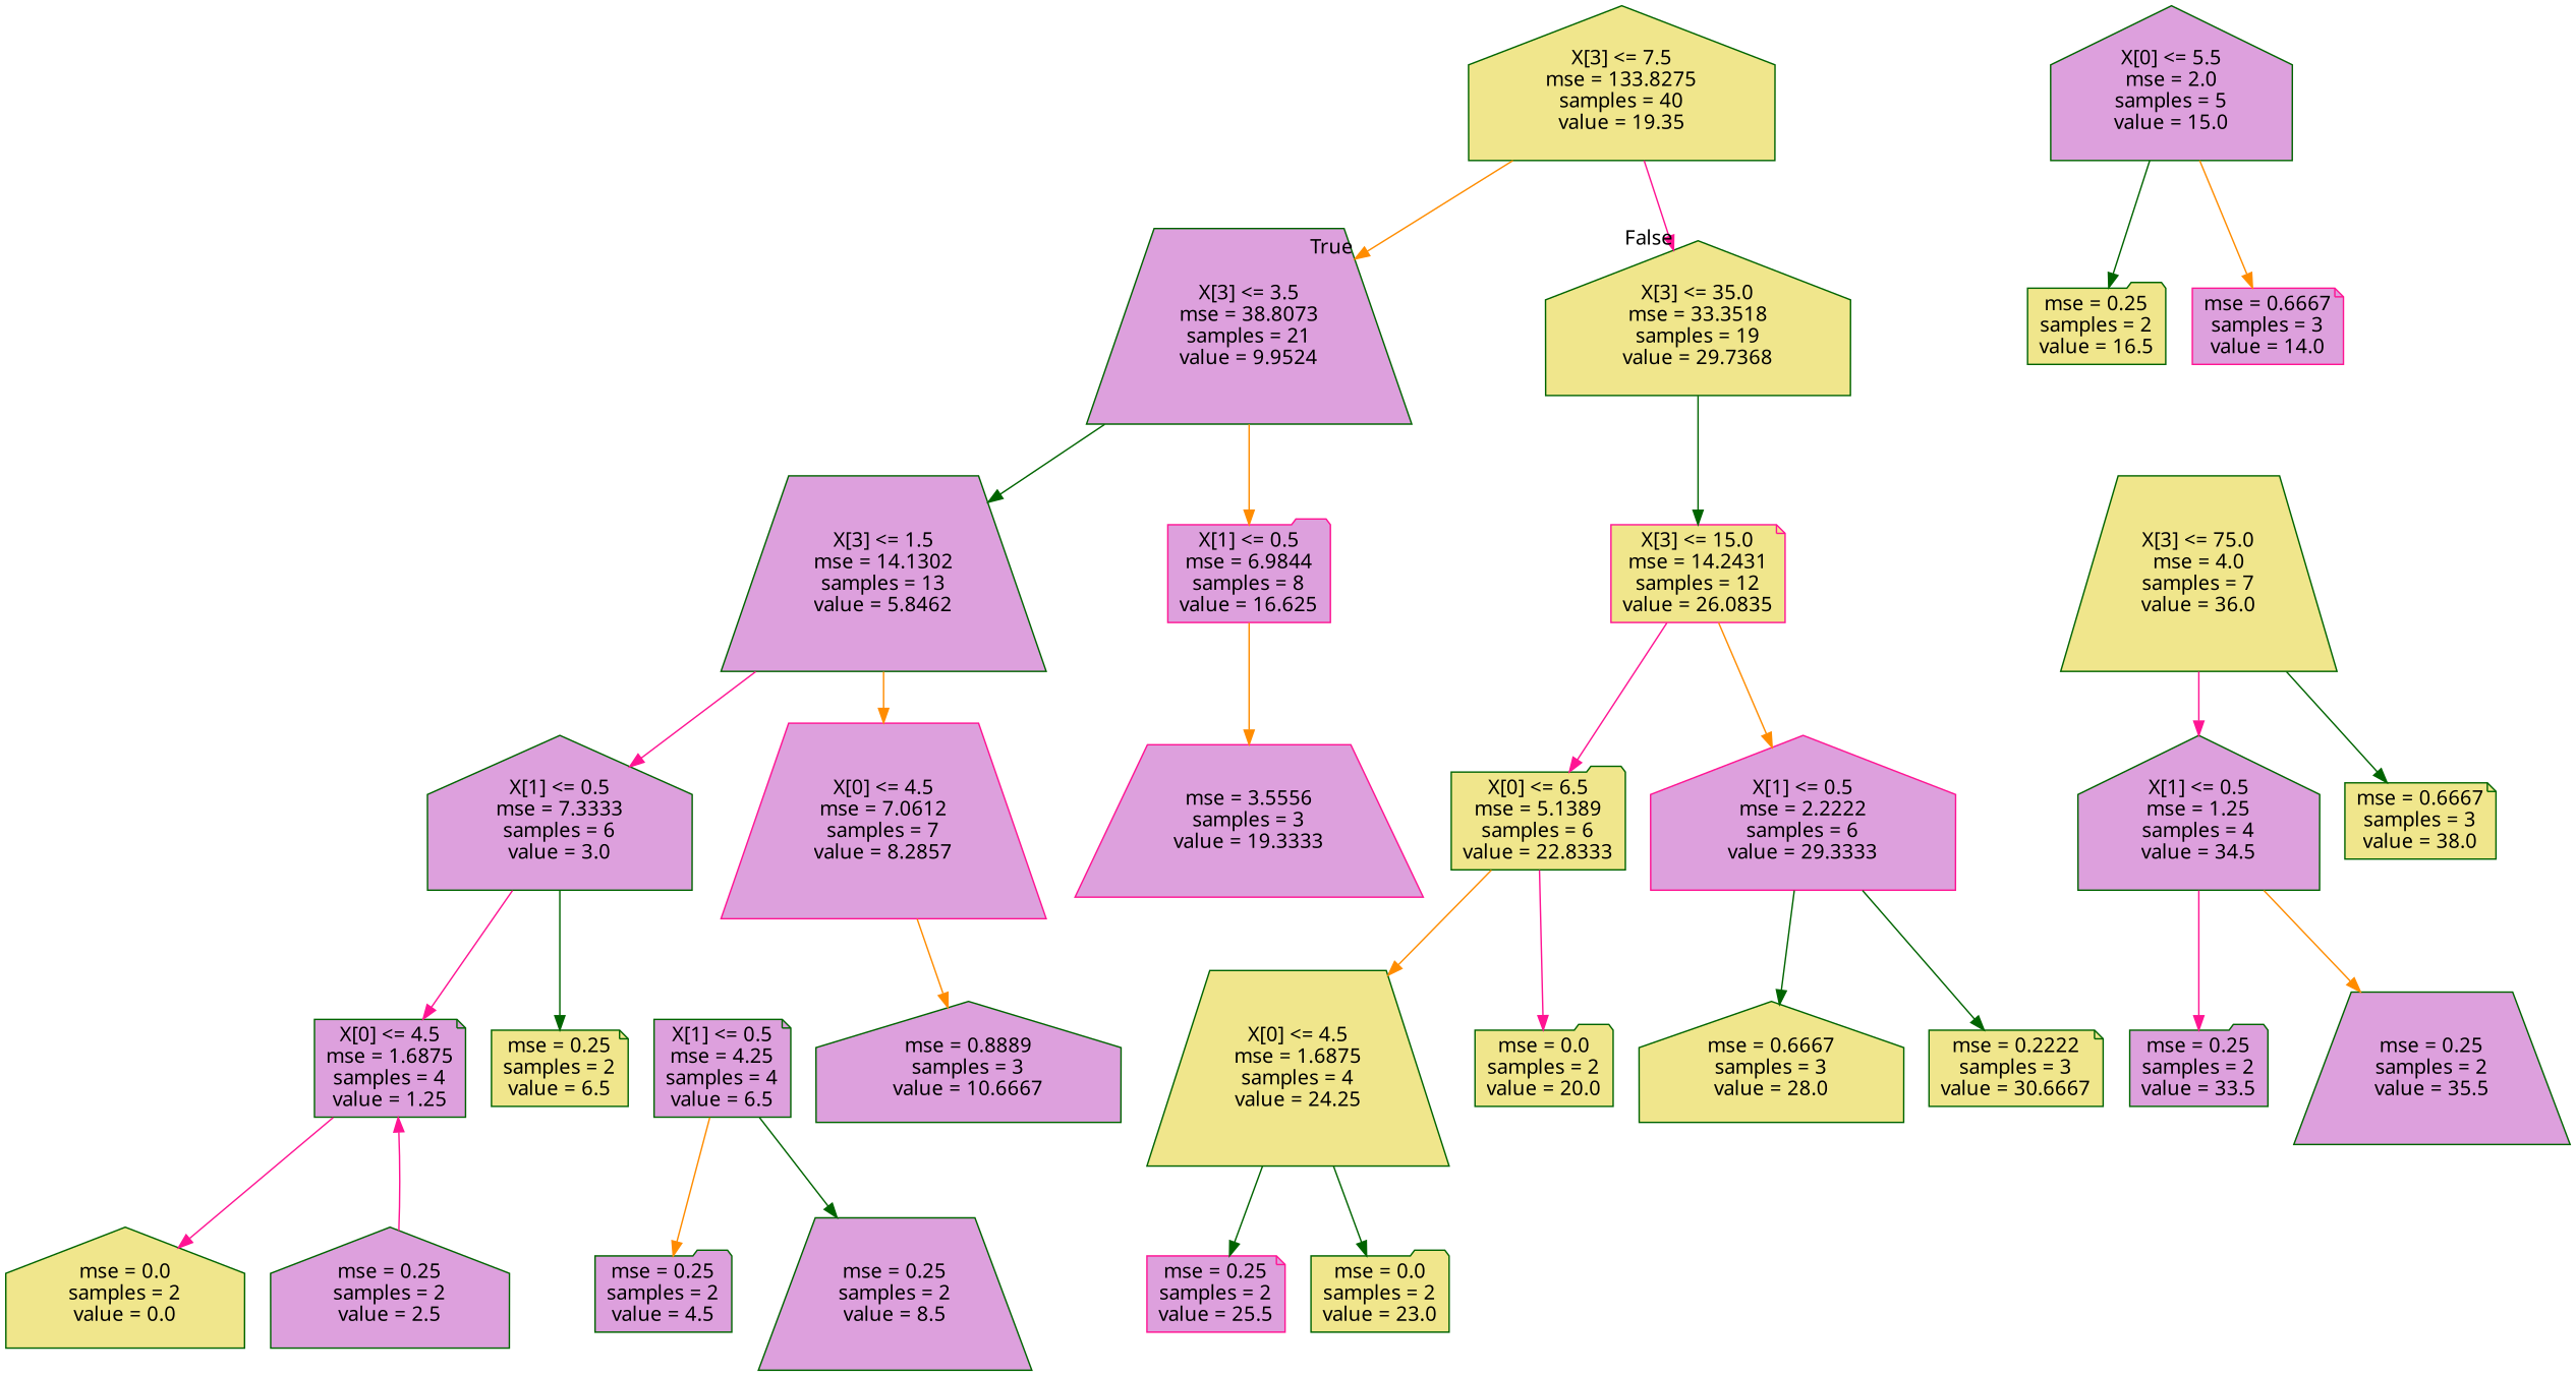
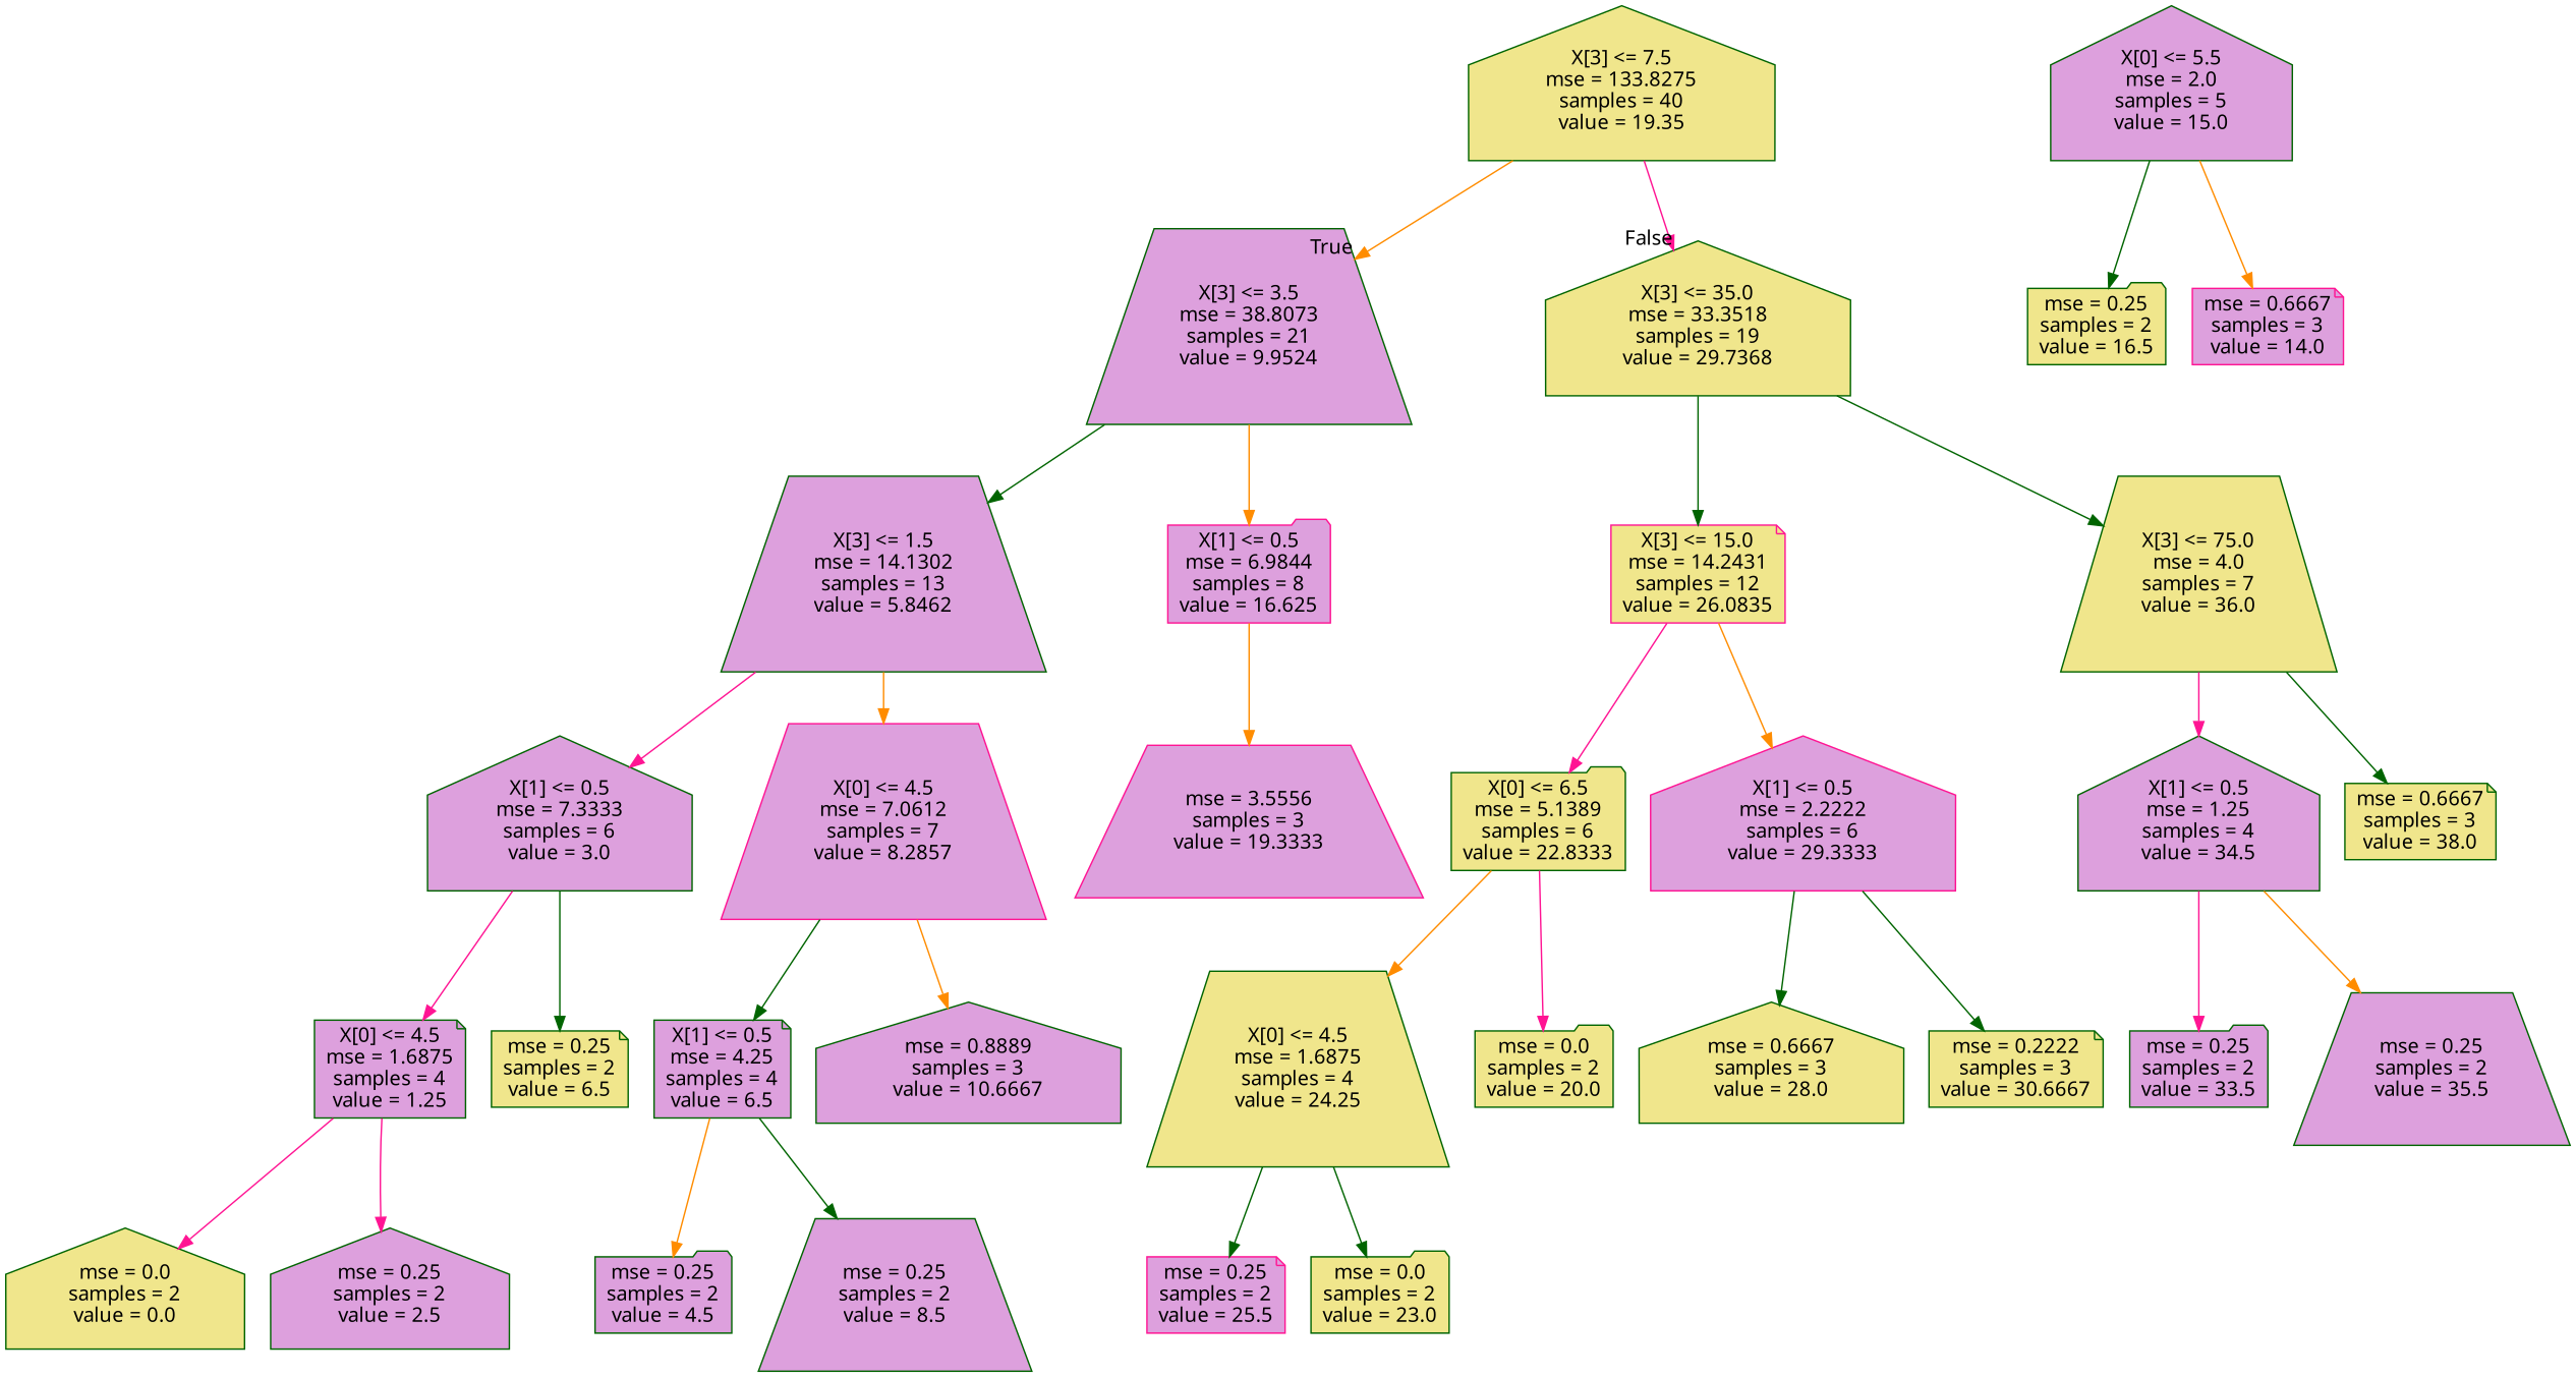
  digraph {
    fontname="Noto Sans"
    node [color=darkgreen fillcolor=plum fontname="Noto Sans" shape=house style=filled]
    edge [color=darkgreen fontname="Noto Sans"]
    n1 [fillcolor=khaki label="X[3] <= 7.5\nmse = 133.8275\nsamples = 40\nvalue = 19.35"]
    n2 [label="X[3] <= 3.5\nmse = 38.8073\nsamples = 21\nvalue = 9.9524" shape=trapezium]
    n3 [fillcolor=khaki label="X[3] <= 35.0\nmse = 33.3518\nsamples = 19\nvalue = 29.7368"]
    n4 [label="X[3] <= 1.5\nmse = 14.1302\nsamples = 13\nvalue = 5.8462" shape=trapezium]
    n5 [color=deeppink label="X[1] <= 0.5\nmse = 6.9844\nsamples = 8\nvalue = 16.625" shape=folder]
    n6 [color=deeppink fillcolor=khaki label="X[3] <= 15.0\nmse = 14.2431\nsamples = 12\nvalue = 26.0835" shape=note]
    n7 [fillcolor=khaki label="X[3] <= 75.0\nmse = 4.0\nsamples = 7\nvalue = 36.0" shape=trapezium]
    n8 [label="X[1] <= 0.5\nmse = 7.3333\nsamples = 6\nvalue = 3.0"]
    n9 [color=deeppink label="X[0] <= 4.5\nmse = 7.0612\nsamples = 7\nvalue = 8.2857" shape=trapezium]
    n10 [color=deeppink label="mse = 3.5556\nsamples = 3\nvalue = 19.3333" shape=trapezium]
    n11 [label="X[0] <= 4.5\nmse = 1.6875\nsamples = 4\nvalue = 1.25" shape=note]
    n12 [fillcolor=khaki label="mse = 0.25\nsamples = 2\nvalue = 6.5" shape=note]
    n13 [label="X[1] <= 0.5\nmse = 4.25\nsamples = 4\nvalue = 6.5" shape=note]
    n14 [label="mse = 0.8889\nsamples = 3\nvalue = 10.6667"]
    n15 [fillcolor=khaki label="mse = 0.0\nsamples = 2\nvalue = 0.0"]
    n16 [label="mse = 0.25\nsamples = 2\nvalue = 2.5"]
    n17 [label="mse = 0.25\nsamples = 2\nvalue = 4.5" shape=folder]
    n18 [label="mse = 0.25\nsamples = 2\nvalue = 8.5" shape=trapezium]
    n19 [label="X[0] <= 5.5\nmse = 2.0\nsamples = 5\nvalue = 15.0"]
    n20 [fillcolor=khaki label="mse = 0.25\nsamples = 2\nvalue = 16.5" shape=folder]
    n21 [color=deeppink label="mse = 0.6667\nsamples = 3\nvalue = 14.0" shape=note]
    n22 [fillcolor=khaki label="X[0] <= 6.5\nmse = 5.1389\nsamples = 6\nvalue = 22.8333" shape=folder]
    n23 [color=deeppink label="X[1] <= 0.5\nmse = 2.2222\nsamples = 6\nvalue = 29.3333"]
    n24 [label="X[1] <= 0.5\nmse = 1.25\nsamples = 4\nvalue = 34.5"]
    n25 [fillcolor=khaki label="mse = 0.6667\nsamples = 3\nvalue = 38.0" shape=note]
    n26 [fillcolor=khaki label="X[0] <= 4.5\nmse = 1.6875\nsamples = 4\nvalue = 24.25" shape=trapezium]
    n27 [fillcolor=khaki label="mse = 0.0\nsamples = 2\nvalue = 20.0" shape=folder]
    n28 [fillcolor=khaki label="mse = 0.6667\nsamples = 3\nvalue = 28.0"]
    n29 [fillcolor=khaki label="mse = 0.2222\nsamples = 3\nvalue = 30.6667" shape=note]
    n30 [color=deeppink label="mse = 0.25\nsamples = 2\nvalue = 25.5" shape=note]
    n31 [fillcolor=khaki label="mse = 0.0\nsamples = 2\nvalue = 23.0" shape=folder]
    n32 [label="mse = 0.25\nsamples = 2\nvalue = 33.5" shape=folder]
    n33 [label="mse = 0.25\nsamples = 2\nvalue = 35.5" shape=trapezium]
    n1 -> n2 [color=darkorange headlabel=True labelangle=45 labeldistance=2.5]
    n1 -> n3 [color=deeppink headlabel=False labelangle=-45 labeldistance=2.5]
    n2 -> n4
    n2 -> n5 [color=darkorange]
    n3 -> n6
+   n3 -> n7
    n4 -> n8 [color=deeppink]
    n4 -> n9 [color=darkorange]
    n5 -> n10 [color=darkorange]
    n6 -> n22 [color=deeppink]
    n6 -> n23 [color=darkorange]
    n7 -> n24 [color=deeppink]
    n7 -> n25
    n8 -> n11 [color=deeppink]
    n8 -> n12
+   n9 -> n13
    n9 -> n14 [color=darkorange]
    n11 -> n15 [color=deeppink]
-   n16 -> n11 [color=deeppink]
+   n11 -> n16 [color=deeppink]
    n13 -> n17 [color=darkorange]
    n13 -> n18
    n19 -> n20
    n19 -> n21 [color=darkorange]
    n22 -> n26 [color=darkorange]
    n22 -> n27 [color=deeppink]
    n23 -> n28
    n23 -> n29
    n24 -> n32 [color=deeppink]
    n24 -> n33 [color=darkorange]
    n26 -> n30
    n26 -> n31
  }
